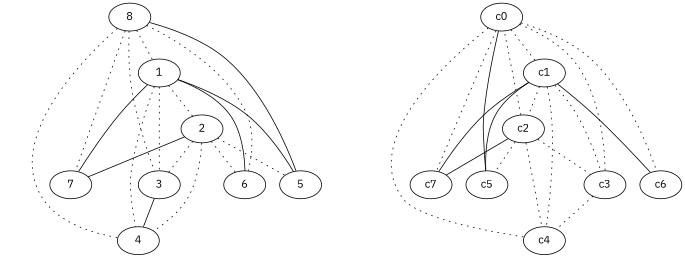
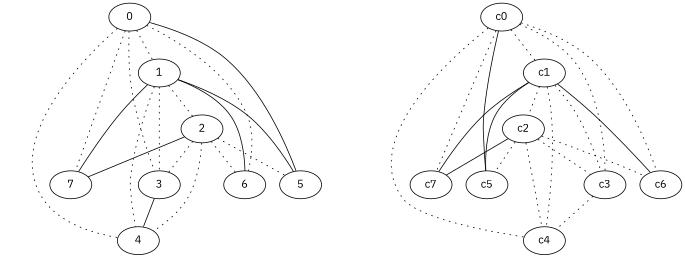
  graph {
    fontname="IBM Plex Sans"
    node [fontname="IBM Plex Sans"]
    edge [fontname="IBM Plex Sans" style=dotted]
-   n1 [label=8]
+   n1 [label=0]
    n2 [label=1]
    n3 [label=3]
    n4 [label=4]
    n5 [label=5]
    n6 [label=6]
    n7 [label=7]
    n8 [label=2]
    c0
    c1
    c3
    c4
    c5
    c6
    c7
    c2
    n1 -- n2
    n1 -- n3
    n1 -- n4
    n1 -- n5 [style=""]
    n1 -- n6
    n1 -- n7
    n2 -- n3
    n2 -- n4
    n2 -- n5 [style=""]
    n2 -- n6 [style=""]
    n2 -- n7 [style=""]
    n2 -- n8
    n3 -- n4 [style=solid]
    n8 -- n3
    n8 -- n4
    n8 -- n5
    n8 -- n6
    n8 -- n7 [style=""]
    c0 -- c1
    c0 -- c3
    c0 -- c4
    c0 -- c5 [style=""]
    c0 -- c6
    c0 -- c7
    c1 -- c3
    c1 -- c4
    c1 -- c5 [style=""]
    c1 -- c6 [style=""]
    c1 -- c7 [style=""]
    c1 -- c2
    c3 -- c4
    c2 -- c3
    c2 -- c4
    c2 -- c5
-   c2 -- c0
+   c2 -- c6
    c2 -- c7 [style=""]
  }
